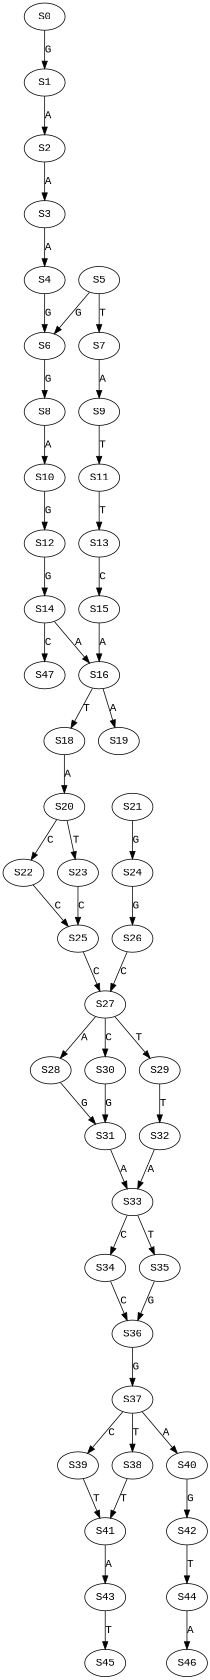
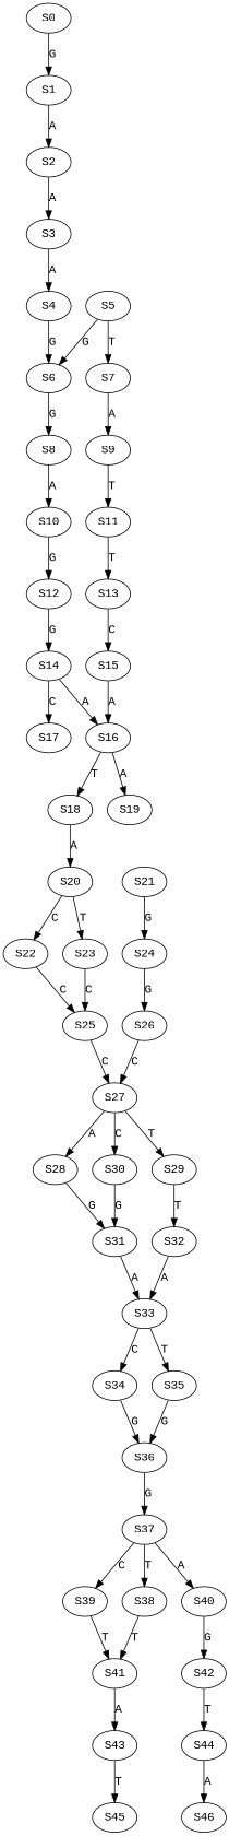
  strict digraph {
    fontname="Liberation Mono"
    node [fontname="Liberation Mono"]
    edge [fontname="Liberation Mono"]
    S0
    S1
    S2
    S3
    S4
    S6
    S5
    S7
    S8
    S9
    S10
    S11
    S12
    S13
    S14
    S15
    S16
-   S17 [label=S47]
+   S17
    S18
    S19
    S20
    S22
    S23
    S21
    S24
    S25
    S26
    S27
    S28
    S29
    S30
    S31
    S32
    S33
    S34
    S35
    S36
    S37
    S38
    S39
    S40
    S41
    S42
    S43
    S44
    S45
    S46
    S0 -> S1 [label=G]
    S1 -> S2 [label=A]
    S2 -> S3 [label=A]
    S3 -> S4 [label=A]
    S4 -> S6 [label=G]
    S6 -> S8 [label=G]
    S5 -> S6 [label=G]
    S5 -> S7 [label=T]
    S7 -> S9 [label=A]
    S8 -> S10 [label=A]
    S9 -> S11 [label=T]
    S10 -> S12 [label=G]
    S11 -> S13 [label=T]
    S12 -> S14 [label=G]
    S13 -> S15 [label=C]
    S14 -> S16 [label=A]
    S14 -> S17 [label=C]
    S15 -> S16 [label=A]
    S16 -> S18 [label=T]
    S16 -> S19 [label=A]
    S18 -> S20 [label=A]
    S20 -> S22 [label=C]
    S20 -> S23 [label=T]
    S22 -> S25 [label=C]
    S23 -> S25 [label=C]
    S21 -> S24 [label=G]
    S24 -> S26 [label=G]
    S25 -> S27 [label=C]
    S26 -> S27 [label=C]
    S27 -> S28 [label=A]
    S27 -> S29 [label=T]
    S27 -> S30 [label=C]
    S28 -> S31 [label=G]
    S29 -> S32 [label=T]
    S30 -> S31 [label=G]
    S31 -> S33 [label=A]
    S32 -> S33 [label=A]
    S33 -> S34 [label=C]
    S33 -> S35 [label=T]
-   S34 -> S36 [label=C]
+   S34 -> S36 [label=G]
    S35 -> S36 [label=G]
    S36 -> S37 [label=G]
    S37 -> S38 [label=T]
    S37 -> S39 [label=C]
    S37 -> S40 [label=A]
    S38 -> S41 [label=T]
    S39 -> S41 [label=T]
    S40 -> S42 [label=G]
    S41 -> S43 [label=A]
    S42 -> S44 [label=T]
    S43 -> S45 [label=T]
    S44 -> S46 [label=A]
  }
